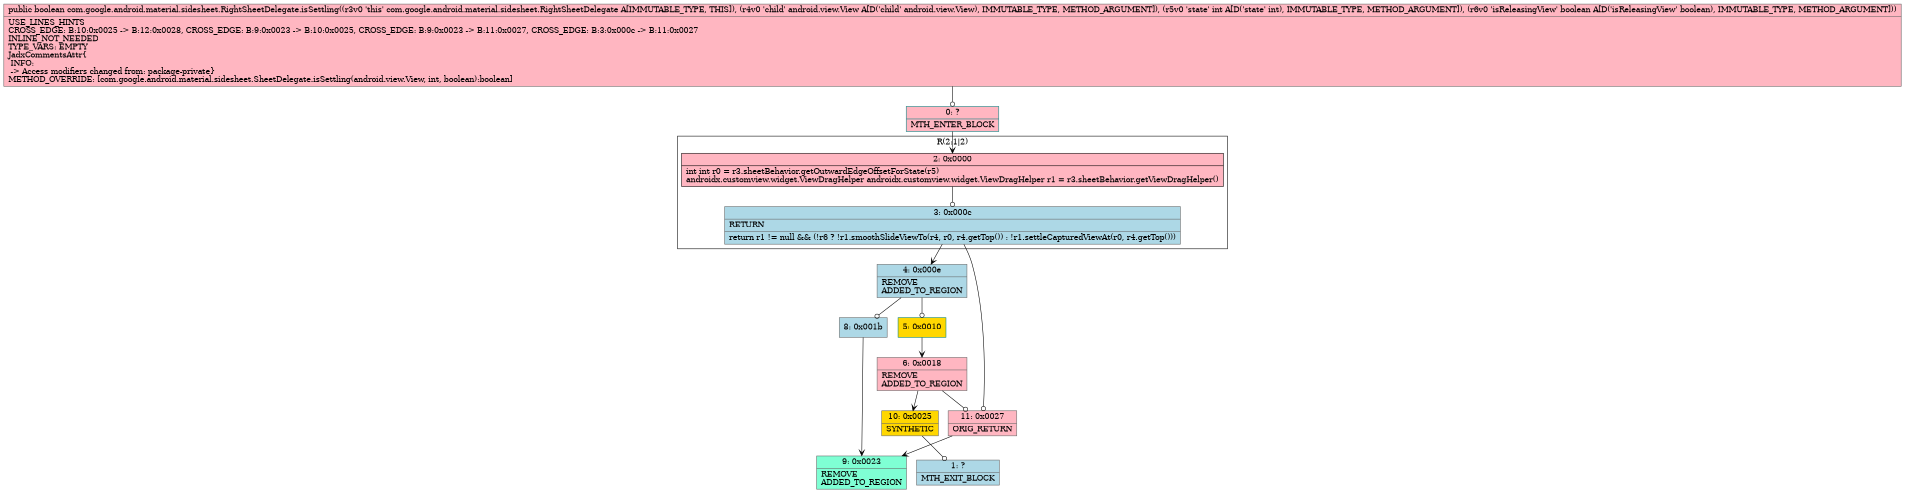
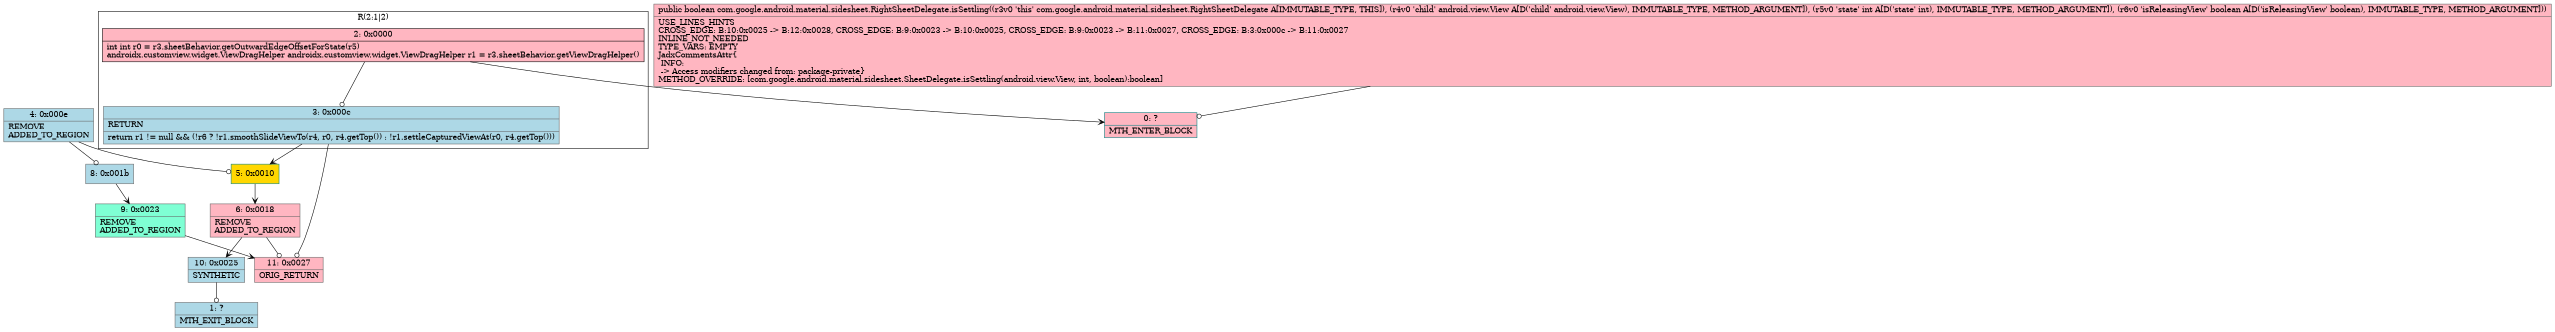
  digraph {
    node [color=gray40 fillcolor=lightpink shape=record style=filled]
    edge [arrowhead=odot]
    n1 [color=black label="{2\:\ 0x0000|int int r0 = r3.sheetBehavior.getOutwardEdgeOffsetForState(r5)\landroidx.customview.widget.ViewDragHelper androidx.customview.widget.ViewDragHelper r1 = r3.sheetBehavior.getViewDragHelper()\l}"]
    n2 [fillcolor=lightblue label="{3\:\ 0x000c|RETURN\l|return r1 != null && (!r6 ? !r1.smoothSlideViewTo(r4, r0, r4.getTop()) : !r1.settleCapturedViewAt(r0, r4.getTop()))\l}"]
    n3 [fillcolor=lightblue label="{4\:\ 0x000e|REMOVE\lADDED_TO_REGION\l}"]
    n4 [label="{11\:\ 0x0027|ORIG_RETURN\l}"]
    n5 [color=teal fillcolor=gold label="{5\:\ 0x0010}"]
    n6 [fillcolor=lightblue label="{8\:\ 0x001b}"]
    n7 [color=teal label="{0\:\ ?|MTH_ENTER_BLOCK\l}"]
    n8 [label="{6\:\ 0x0018|REMOVE\lADDED_TO_REGION\l}"]
    n9 [fillcolor=aquamarine label="{9\:\ 0x0023|REMOVE\lADDED_TO_REGION\l}"]
-   n10 [fillcolor=gold label="{10\:\ 0x0025|SYNTHETIC\l}"]
+   n10 [fillcolor=lightblue label="{10\:\ 0x0025|SYNTHETIC\l}"]
    n11 [fillcolor=lightblue label="{1\:\ ?|MTH_EXIT_BLOCK\l}"]
    n12 [label="{public boolean com.google.android.material.sidesheet.RightSheetDelegate.isSettling((r3v0 'this' com.google.android.material.sidesheet.RightSheetDelegate A[IMMUTABLE_TYPE, THIS]), (r4v0 'child' android.view.View A[D('child' android.view.View), IMMUTABLE_TYPE, METHOD_ARGUMENT]), (r5v0 'state' int A[D('state' int), IMMUTABLE_TYPE, METHOD_ARGUMENT]), (r6v0 'isReleasingView' boolean A[D('isReleasingView' boolean), IMMUTABLE_TYPE, METHOD_ARGUMENT]))  | USE_LINES_HINTS\lCROSS_EDGE: B:10:0x0025 \-\> B:12:0x0028, CROSS_EDGE: B:9:0x0023 \-\> B:10:0x0025, CROSS_EDGE: B:9:0x0023 \-\> B:11:0x0027, CROSS_EDGE: B:3:0x000c \-\> B:11:0x0027\lINLINE_NOT_NEEDED\lTYPE_VARS: EMPTY\lJadxCommentsAttr\{\l INFO: \l \-\> Access modifiers changed from: package\-private\}\lMETHOD_OVERRIDE: [com.google.android.material.sidesheet.SheetDelegate.isSettling(android.view.View, int, boolean):boolean]\l}"]
    subgraph cluster_1 {
      label="R(2:1|2)"
      n1
      n2
    }
    n1 -> n2
-   n2 -> n3 [arrowhead=vee]
+   n2 -> n5 [arrowhead=vee]
    n2 -> n4
    n3 -> n5
    n3 -> n6
    n5 -> n8 [arrowhead=vee]
    n6 -> n9 [arrowhead=vee]
-   n7 -> n1 [arrowhead=vee]
+   n1 -> n7 [arrowhead=vee]
    n8 -> n4
    n8 -> n10 [arrowhead=vee]
-   n4 -> n9 [arrowhead=vee]
+   n9 -> n4 [arrowhead=vee]
    n10 -> n11
    n12 -> n7
  }
